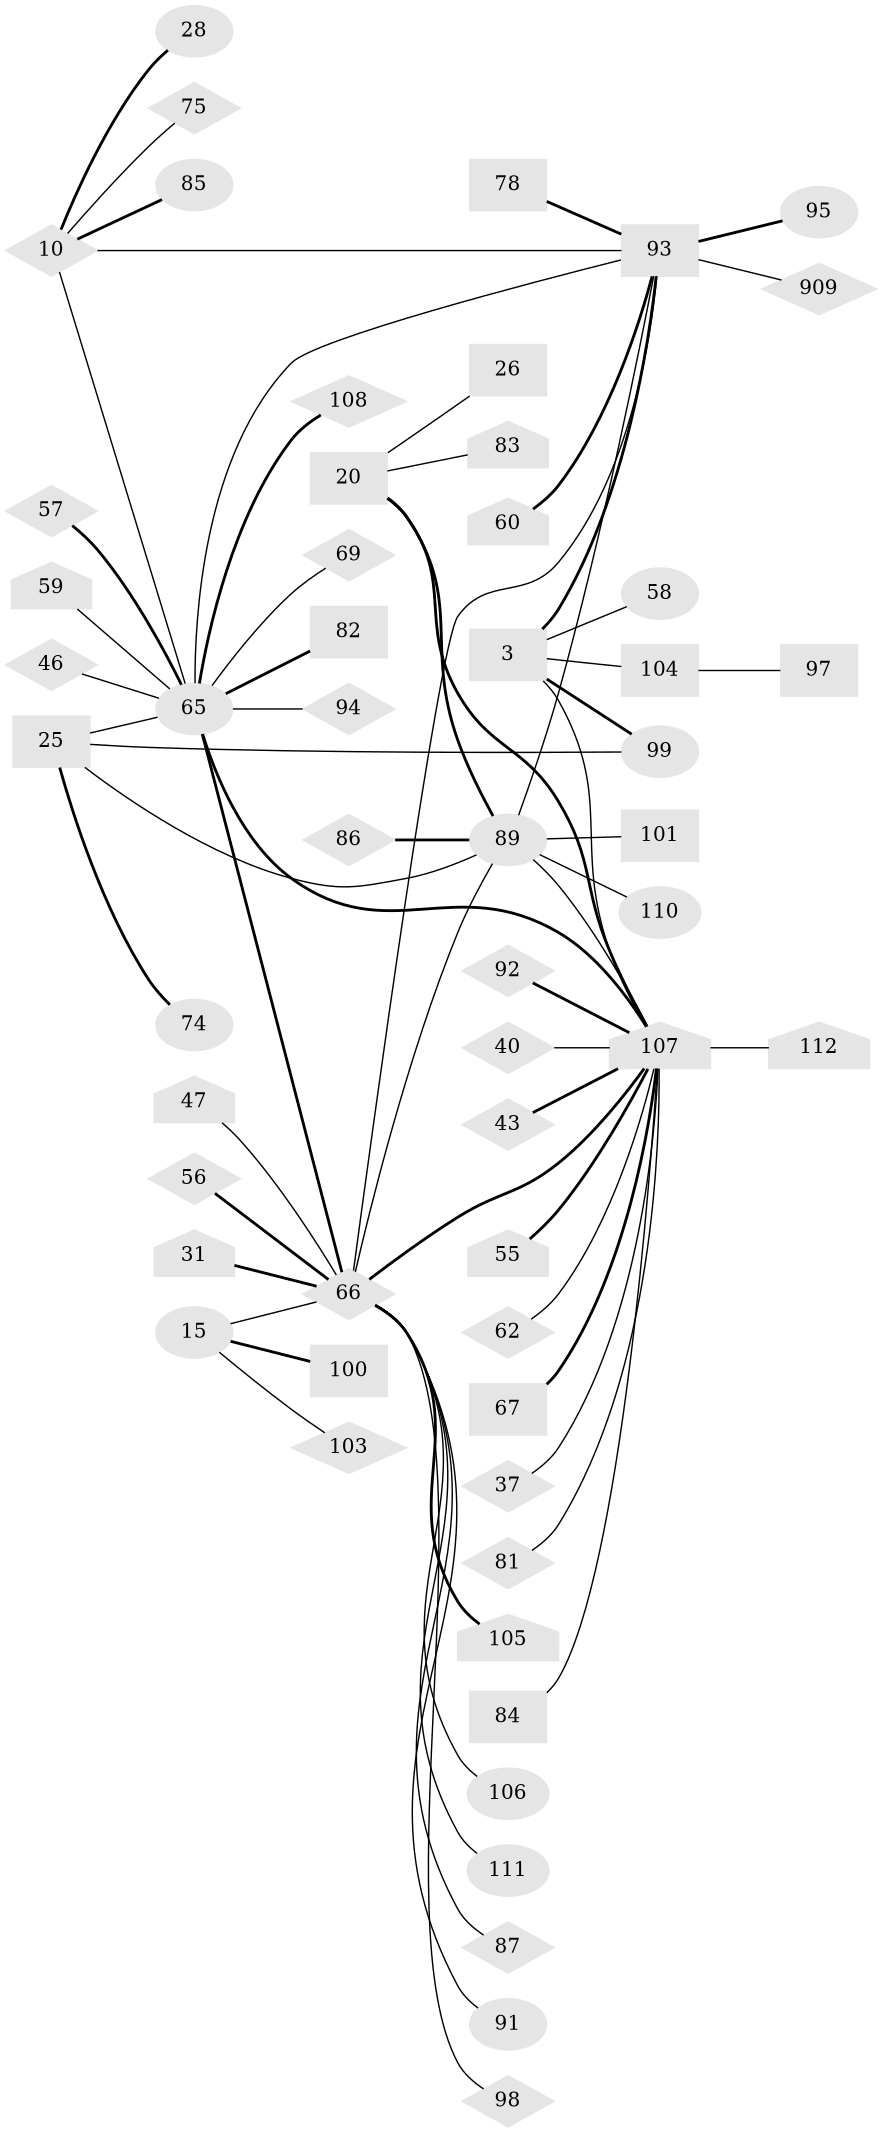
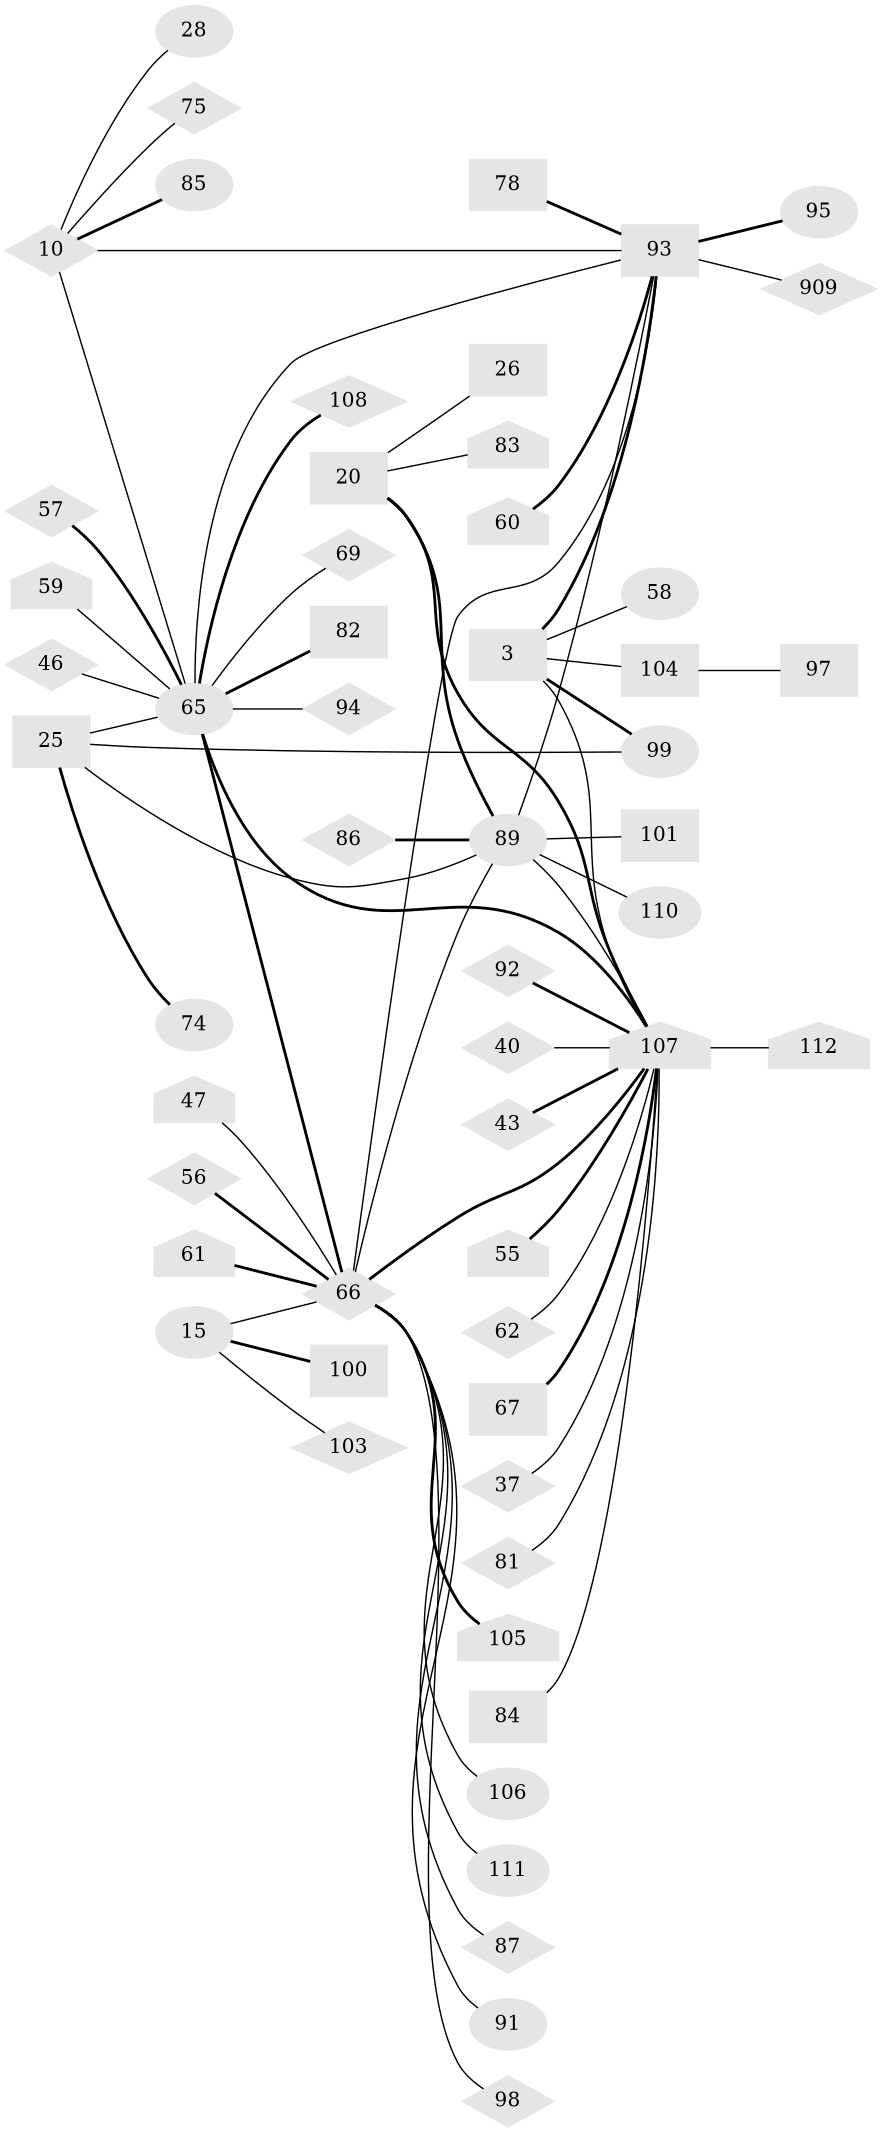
  graph {
    rankdir=LR
    node [color=gray90 shape=diamond style=filled]
    edge [style=solid]
    3 [shape=box super="+2"]
    58 [shape=ellipse]
    93 [shape=box super="+9+33+35+51+52+53+54"]
    99 [shape=ellipse]
    104 [shape=box]
    107 [shape=house super="+96+88+30+31"]
    95 [shape=ellipse super="+80"]
    n8 [label=909]
    97 [shape=box]
    112 [shape=house]
    10 [super="+7"]
    28 [shape=ellipse]
    65 [shape=ellipse super="+42"]
    75
    85 [shape=ellipse]
    66 [super="+14"]
    69
    82 [shape=box]
    94
    108 [super="+102"]
    15 [shape=ellipse super="+11"]
    100 [shape=box super="+71"]
    103
    89 [shape=ellipse super="+64+68"]
    87
    91 [shape=ellipse]
    98
    105 [shape=house super="+72"]
    106 [shape=ellipse]
    111 [shape=ellipse]
    20 [shape=box super="+17"]
    26 [shape=box]
    83 [shape=house super="+44"]
    101 [shape=box]
    110 [shape=ellipse]
    25 [shape=box super="+22"]
    74 [shape=ellipse]
    40
    43
    46
    47 [shape=house super="+45"]
    55 [shape=house]
    56 [super="+41"]
    57
    59 [shape=house super="+50"]
    60 [shape=house super="+48"]
-   61 [shape=house label=31]
+   61 [shape=house]
    62
    67 [shape=box]
    n50 [label=37]
    78 [shape=box super="+73"]
    81
    84 [shape=box]
    86 [super="+76"]
    92 [super="+90"]
    3 -- 58
    3 -- 93 [style=bold]
    3 -- 99 [style=bold]
    3 -- 104
    3 -- 107 [weight=6]
    93 -- 95 [style=bold]
    93 -- n8
    104 -- 97
    107 -- 112
    10 -- 93 [weight=6]
-   10 -- 28 [style=bold]
+   10 -- 28
    10 -- 65
    10 -- 75
    10 -- 85 [style=bold]
    65 -- 93 [weight=2]
    65 -- 107 [style=bold weight=2]
    65 -- 66 [style=bold]
    65 -- 69
    65 -- 82 [style=bold]
    65 -- 94
    65 -- 108 [style=bold]
    66 -- 93
    66 -- 107 [style=bold weight=4]
    66 -- 89
    66 -- 87
    66 -- 91
    66 -- 98
    66 -- 105 [style=bold]
    66 -- 106
    66 -- 111
    15 -- 66 [weight=6]
    15 -- 100 [style=bold]
    15 -- 103
    89 -- 93
    89 -- 107
    89 -- 101
    89 -- 110
    20 -- 107 [style=bold]
    20 -- 89 [style=bold weight=6]
    20 -- 26
    20 -- 83
    25 -- 99
    25 -- 65 [weight=6]
    25 -- 89
    25 -- 74 [style=bold]
    40 -- 107
    43 -- 107 [style=bold]
    46 -- 65
    47 -- 66
    55 -- 107 [style=bold]
    56 -- 66 [style=bold]
    57 -- 65 [style=bold]
    59 -- 65
    60 -- 93 [style=bold]
    61 -- 66 [style=bold]
    62 -- 107
    67 -- 107 [style=bold]
    n50 -- 107
    78 -- 93 [style=bold]
    81 -- 107
    84 -- 107
    86 -- 89 [style=bold]
    92 -- 107 [style=bold]
  }
